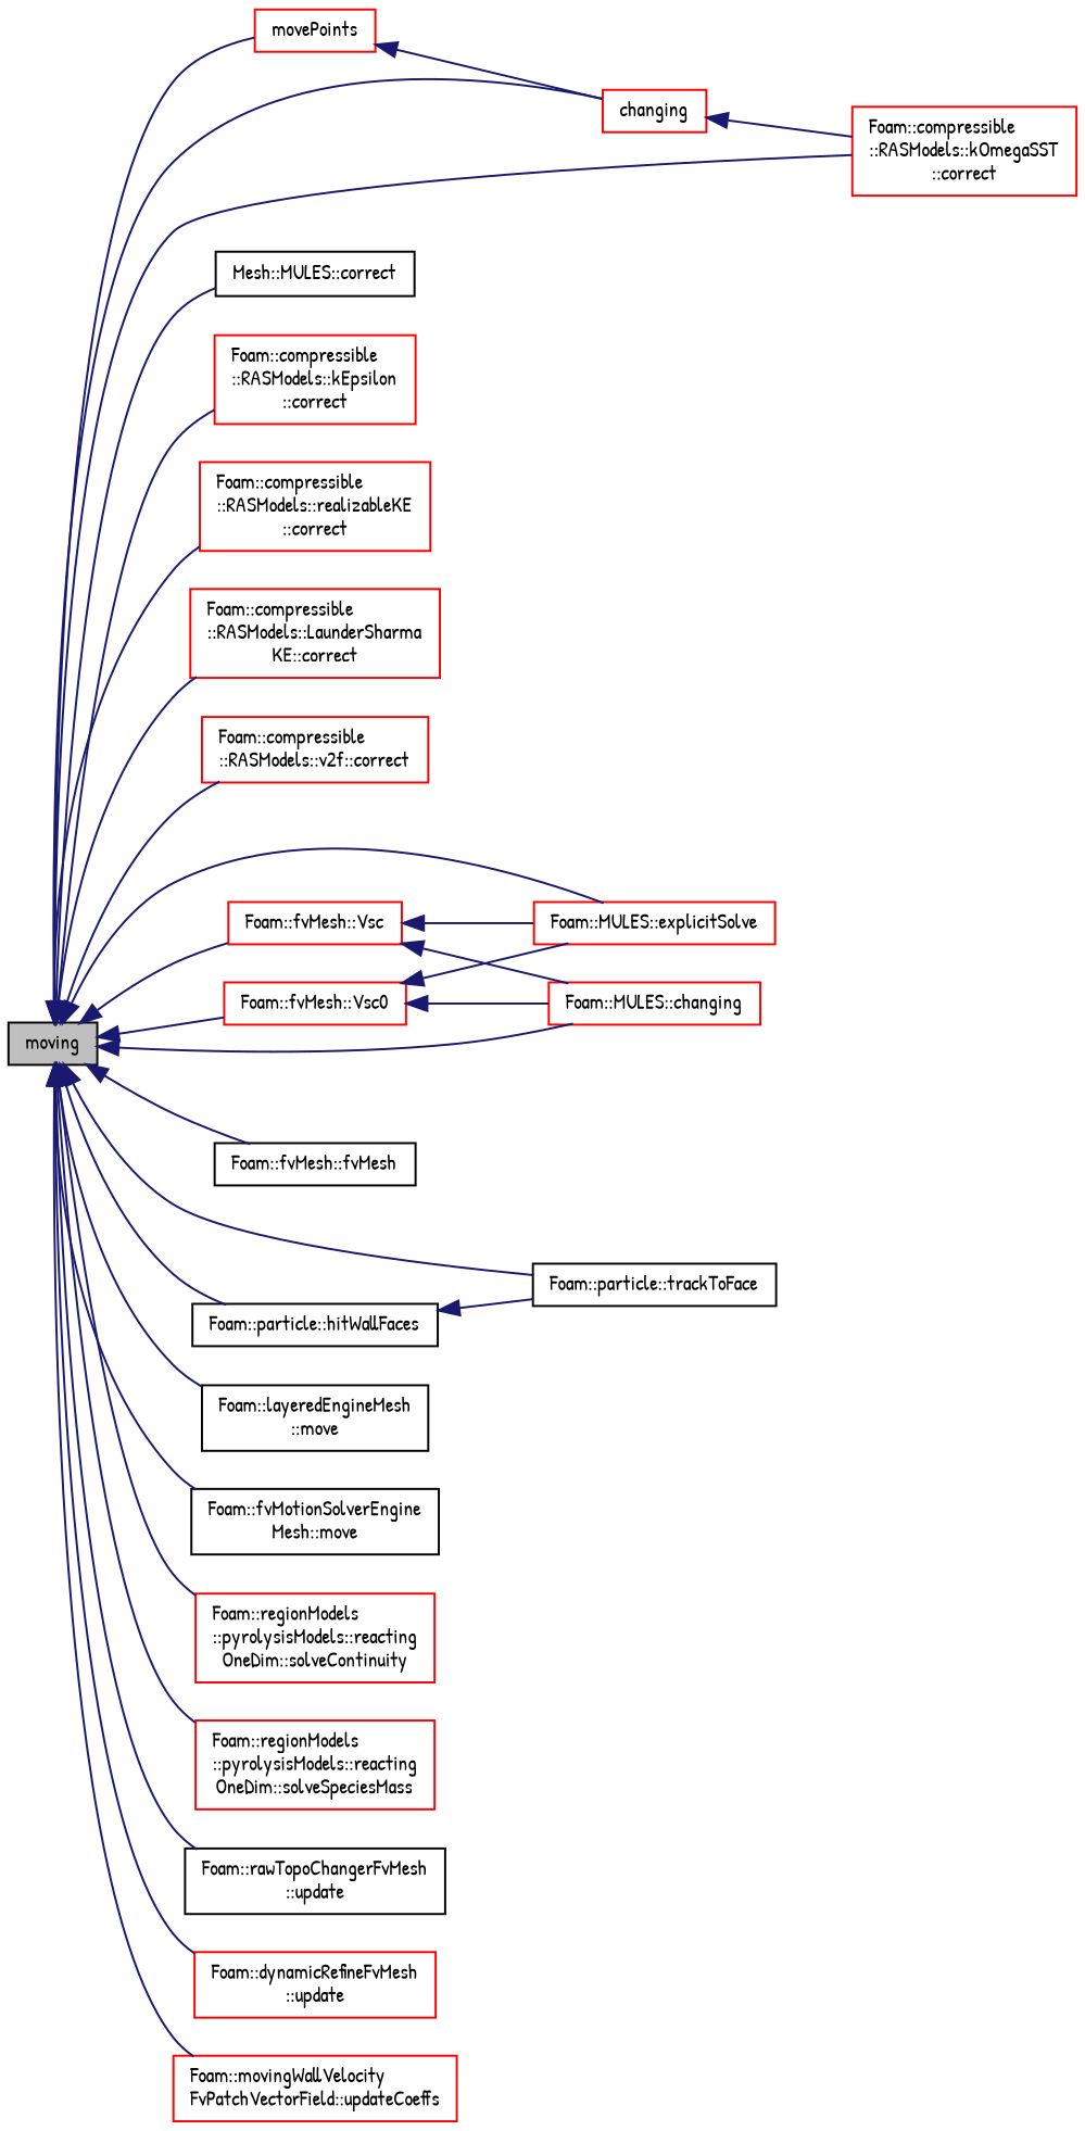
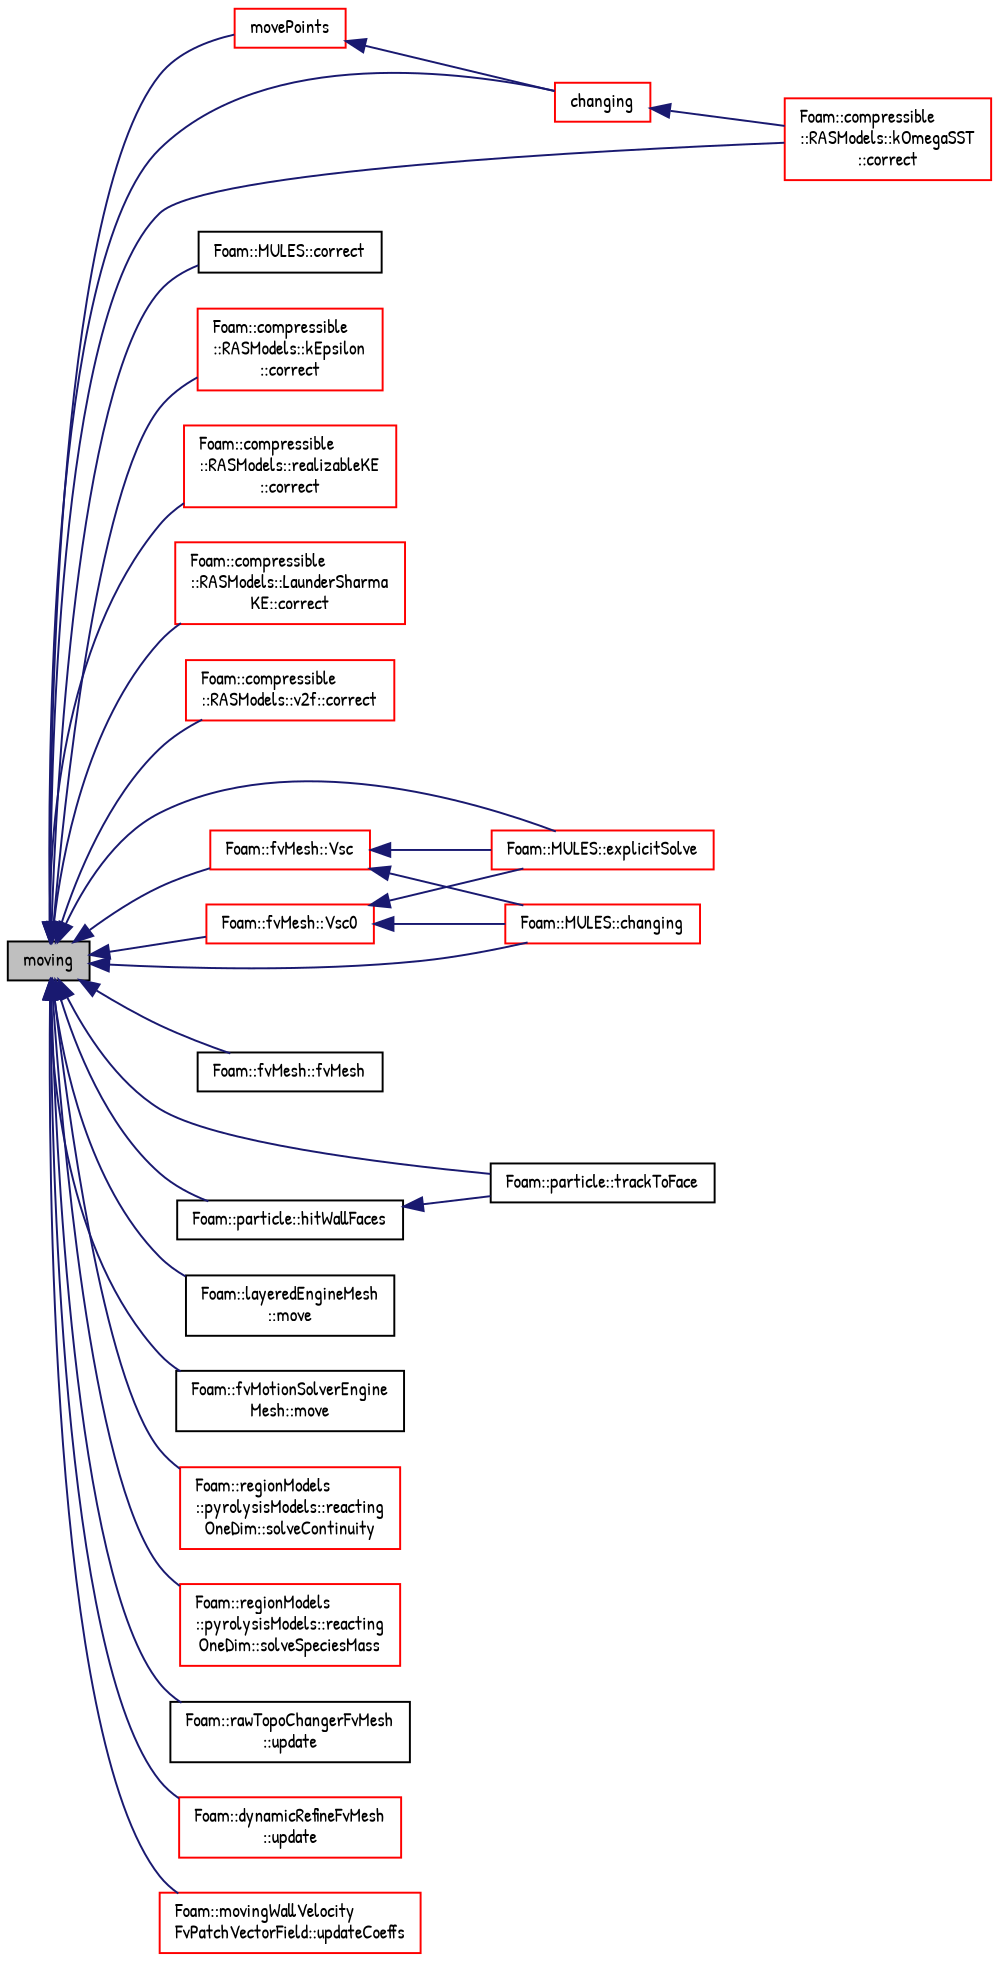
  digraph {
    fontname="Patrick Hand"
    rankdir=LR
    node [color=red fontname="Patrick Hand" fontsize=10 shape=record]
    edge [color=midnightblue dir=back fontname="Patrick Hand" fontsize=10 labelfontname=FreeSans labelfontsize=10 style=solid]
    n1 [color=black fillcolor=grey75 fontcolor=black height=0.2 label=moving style=filled width=0.4]
    n2 [height=0.2 label=changing width=0.4]
    n3 [height=0.2 label="Foam::compressible\l::RASModels::kOmegaSST\l::correct" width=0.4]
-   n4 [color=black height=0.2 label="Mesh::MULES::correct" width=0.4]
+   n4 [color=black height=0.2 label="Foam::MULES::correct" width=0.4]
    n5 [height=0.2 label="Foam::compressible\l::RASModels::kEpsilon\l::correct" width=0.4]
    n6 [height=0.2 label="Foam::compressible\l::RASModels::realizableKE\l::correct" width=0.4]
    n7 [height=0.2 label="Foam::compressible\l::RASModels::LaunderSharma\lKE::correct" width=0.4]
    n8 [height=0.2 label="Foam::compressible\l::RASModels::v2f::correct" width=0.4]
    n9 [height=0.2 label="Foam::MULES::explicitSolve" width=0.4]
    n10 [color=black height=0.2 label="Foam::fvMesh::fvMesh" width=0.4]
    n11 [color=black height=0.2 label="Foam::particle::hitWallFaces" width=0.4]
    n12 [color=black height=0.2 label="Foam::particle::trackToFace" width=0.4]
    n13 [height=0.2 label="Foam::MULES::changing" width=0.4]
    n14 [color=black height=0.2 label="Foam::layeredEngineMesh\l::move" width=0.4]
    n15 [color=black height=0.2 label="Foam::fvMotionSolverEngine\lMesh::move" width=0.4]
    n16 [height=0.2 label=movePoints width=0.4]
    n17 [height=0.2 label="Foam::regionModels\l::pyrolysisModels::reacting\lOneDim::solveContinuity" width=0.4]
    n18 [height=0.2 label="Foam::regionModels\l::pyrolysisModels::reacting\lOneDim::solveSpeciesMass" width=0.4]
    n19 [color=black height=0.2 label="Foam::rawTopoChangerFvMesh\l::update" width=0.4]
    n20 [height=0.2 label="Foam::dynamicRefineFvMesh\l::update" width=0.4]
    n21 [height=0.2 label="Foam::movingWallVelocity\lFvPatchVectorField::updateCoeffs" width=0.4]
    n22 [height=0.2 label="Foam::fvMesh::Vsc" width=0.4]
    n23 [height=0.2 label="Foam::fvMesh::Vsc0" width=0.4]
    n1 -> n2
    n1 -> n3
    n1 -> n4
    n1 -> n5
    n1 -> n6
    n1 -> n7
    n1 -> n8
    n1 -> n9
    n1 -> n10
    n1 -> n11
    n1 -> n12
    n1 -> n13
    n1 -> n14
    n1 -> n15
    n1 -> n16
    n1 -> n17
    n1 -> n18
    n1 -> n19
    n1 -> n20
    n1 -> n21
    n1 -> n22
    n1 -> n23
    n2 -> n3
    n11 -> n12
    n16 -> n2
    n22 -> n9
    n22 -> n13
    n23 -> n9
    n23 -> n13
  }
